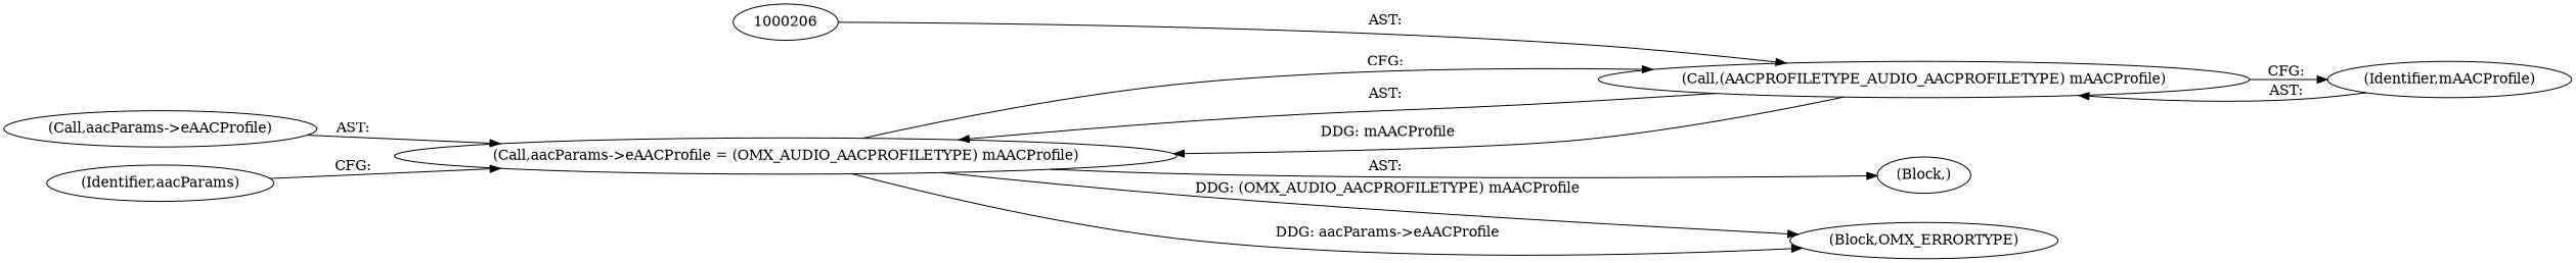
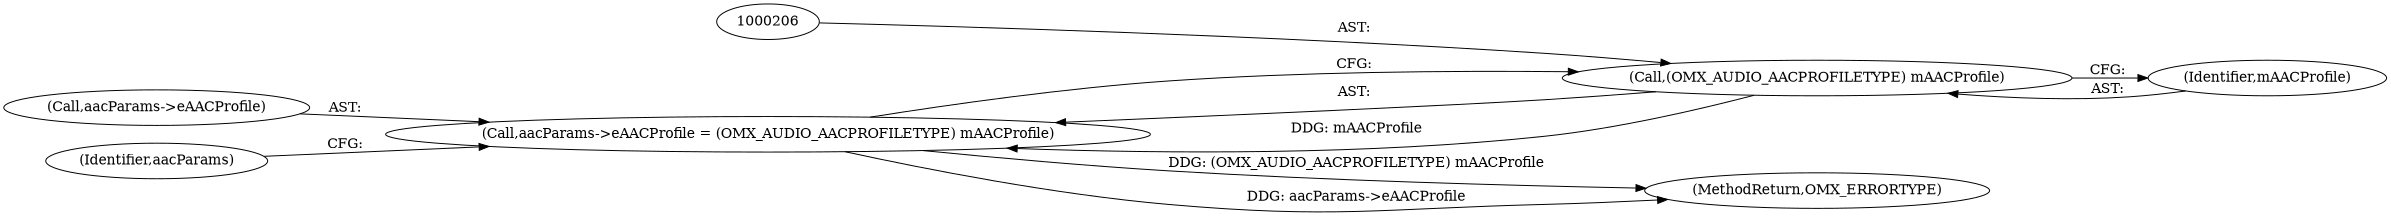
  digraph {
    rankdir=LR
    n1 [label="(Call,aacParams->eAACProfile = (OMX_AUDIO_AACPROFILETYPE) mAACProfile)"]
-   n2 [label="(Call,(AACPROFILETYPE_AUDIO_AACPROFILETYPE) mAACProfile)"]
-   n3 [label="(Block,)"]
-   n4 [label="(Block,OMX_ERRORTYPE)"]
+   n2 [label="(Call,(OMX_AUDIO_AACPROFILETYPE) mAACProfile)"]
+   n4 [label="(MethodReturn,OMX_ERRORTYPE)"]
    n5 [label="(Identifier,mAACProfile)"]
    n6 [label="(Call,aacParams->eAACProfile)"]
    n7 [label="(Identifier,aacParams)"]
    1000206
    n1 -> n2 [label="CFG: "]
-   n1 -> n3 [label="AST: "]
    n1 -> n4 [label="DDG: (OMX_AUDIO_AACPROFILETYPE) mAACProfile"]
    n1 -> n4 [label="DDG: aacParams->eAACProfile"]
    n2 -> n1 [label="AST: "]
    n2 -> n1 [label="DDG: mAACProfile"]
    n2 -> n5 [label="CFG: "]
    n5 -> n2 [label="AST: "]
    n6 -> n1 [label="AST: "]
    n7 -> n1 [label="CFG: "]
    1000206 -> n2 [label="AST: "]
  }
